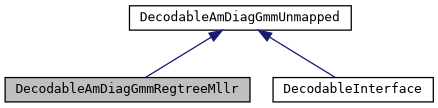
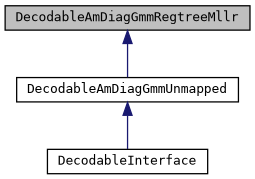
  digraph {
    fontname="DejaVu Sans Mono"
    node [color=black fillcolor=white fontname="DejaVu Sans Mono" fontsize=10 shape=record style=filled]
    edge [color=midnightblue dir=back fontname="DejaVu Sans Mono" fontsize=10 labelfontname=Helvetica labelfontsize=10 style=solid]
    n1 [fillcolor=grey75 fontcolor=black height=0.2 label=DecodableAmDiagGmmRegtreeMllr width=0.4]
    n2 [height=0.2 label=DecodableAmDiagGmmUnmapped width=0.4]
    n3 [height=0.2 label=DecodableInterface width=0.4]
-   n2 -> n1
+   n1 -> n2
    n2 -> n3
  }
